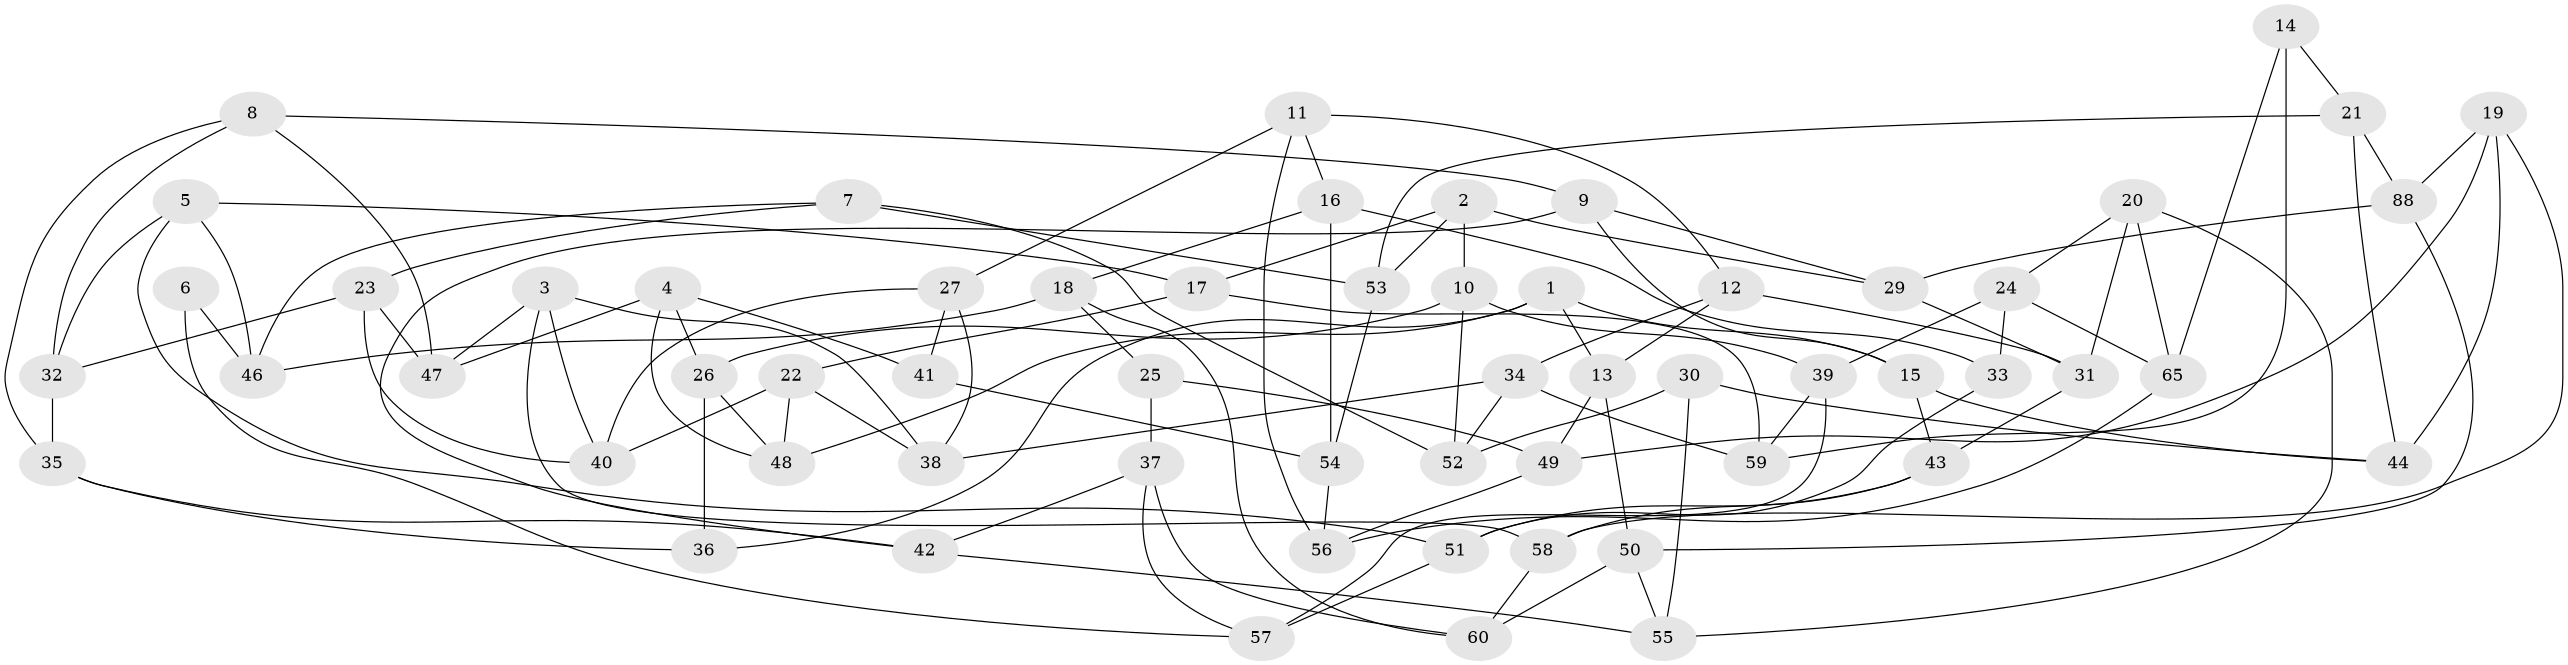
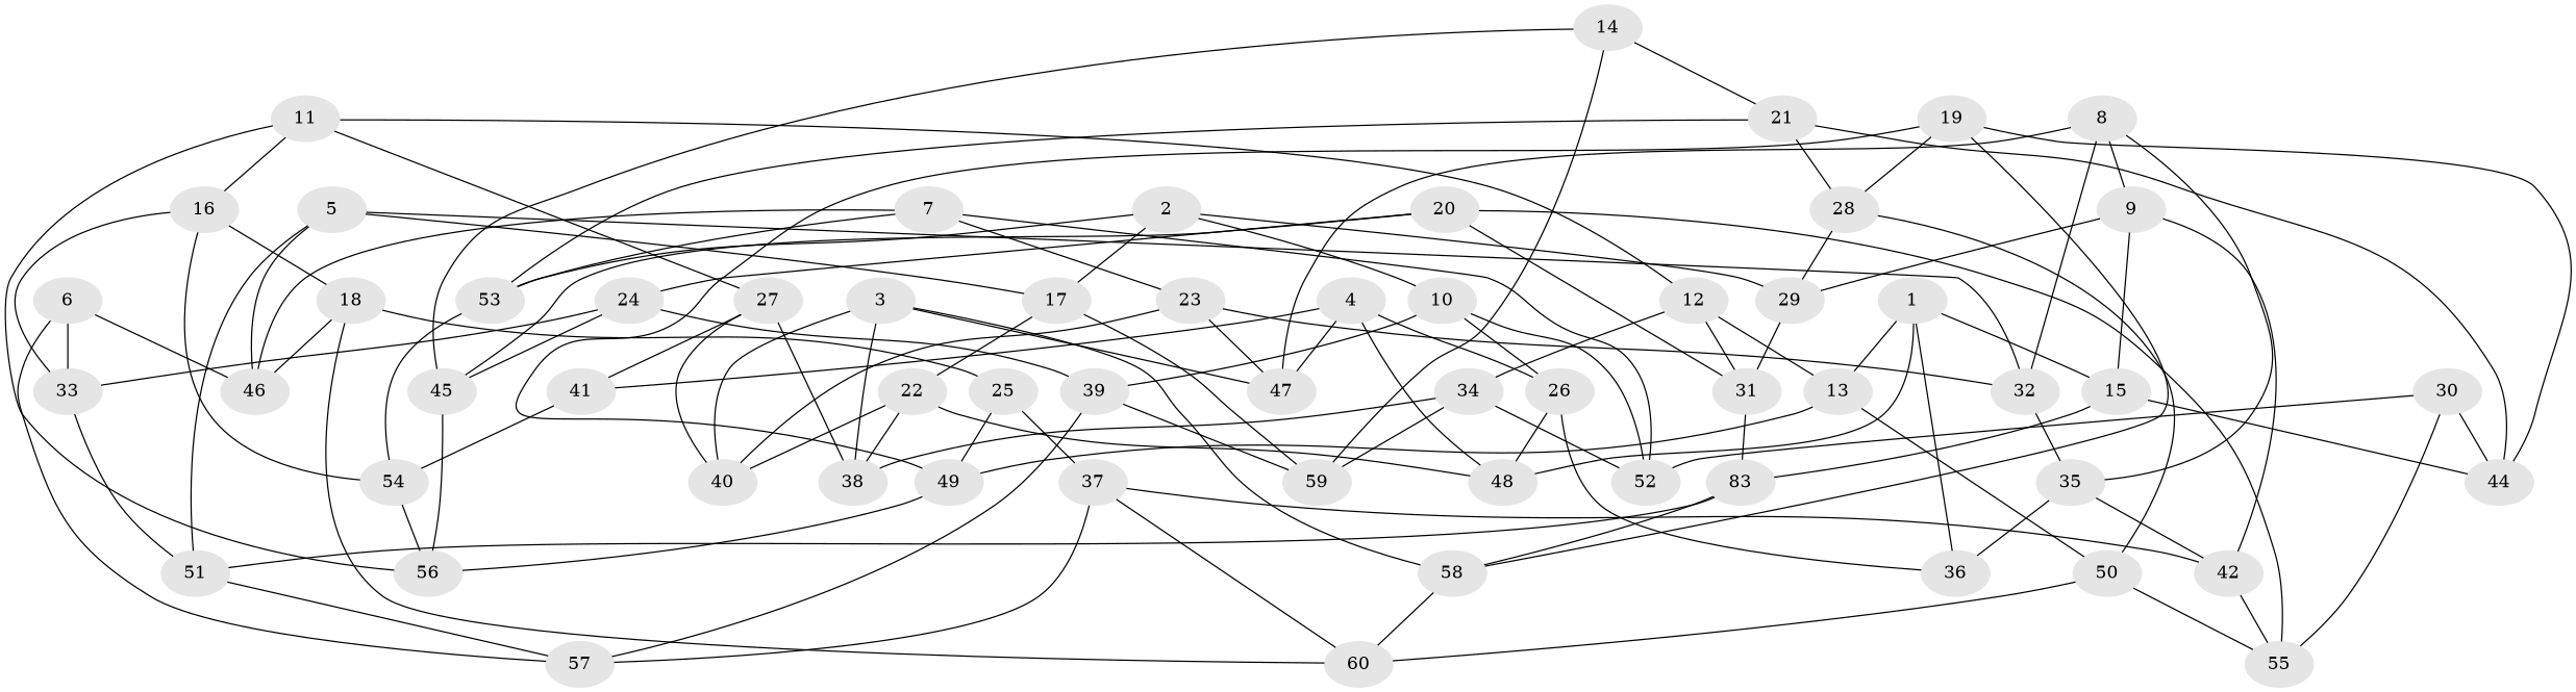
  graph {
    node [color=gray90 style=filled]
    1
    13
    15
    36
    48
    49
    50
-   43
+   43 [label=83]
    44
    2
    10
    17
    29
    53
    26
    52
    39
    59
    22
    31
    54
    3
    38
    40
    47
    58
    60
    4
    41
    5
    32
    46
    51
    35
    57
    6
    33
    7
    23
    8
    9
    42
    55
    11
    12
    16
    27
    56
    34
    18
    14
    21
-   45 [label=65]
-   28 [label=88]
+   45
+   28
    25
    37
    19
    20
    24
    30
    1 -- 13
    1 -- 15
    1 -- 36
    1 -- 48
    13 -- 49
    13 -- 50
    15 -- 43
    15 -- 44
    49 -- 56
    50 -- 60
    50 -- 55
    43 -- 58
    43 -- 51
    2 -- 10
    2 -- 17
    2 -- 29
    2 -- 53
    10 -- 26
    10 -- 52
    10 -- 39
    17 -- 59
    17 -- 22
    29 -- 31
    53 -- 54
    26 -- 36
    26 -- 48
    39 -- 59
    39 -- 57
    22 -- 48
    22 -- 38
    22 -- 40
    31 -- 43
    54 -- 56
    3 -- 38
    3 -- 40
    3 -- 47
    3 -- 58
    58 -- 60
    4 -- 48
    4 -- 26
    4 -- 47
    4 -- 41
    41 -- 54
    5 -- 17
    5 -- 32
    5 -- 46
    5 -- 51
    32 -- 35
    51 -- 57
    35 -- 36
    35 -- 42
    6 -- 46
    6 -- 57
+   6 -- 33
    33 -- 51
    7 -- 53
    7 -- 52
    7 -- 46
    7 -- 23
    23 -- 40
    23 -- 47
    23 -- 32
    8 -- 47
    8 -- 32
    8 -- 35
    8 -- 9
    9 -- 15
    9 -- 29
    9 -- 42
    42 -- 55
    11 -- 12
    11 -- 16
    11 -- 27
    11 -- 56
    12 -- 13
    12 -- 31
    12 -- 34
    16 -- 54
    16 -- 33
    16 -- 18
    27 -- 38
    27 -- 40
    27 -- 41
    34 -- 52
    34 -- 59
    34 -- 38
    18 -- 60
    18 -- 46
    18 -- 25
    14 -- 59
    14 -- 21
    14 -- 45
    21 -- 44
    21 -- 53
    21 -- 28
    45 -- 56
    28 -- 50
    28 -- 29
    25 -- 49
    25 -- 37
    37 -- 60
    37 -- 57
    37 -- 42
    19 -- 49
    19 -- 44
    19 -- 58
    19 -- 28
    20 -- 31
    20 -- 55
    20 -- 45
    20 -- 24
    24 -- 39
    24 -- 33
    24 -- 45
    30 -- 44
    30 -- 52
    30 -- 55
  }
